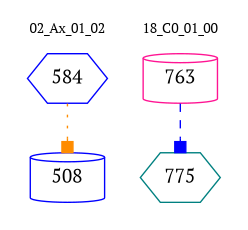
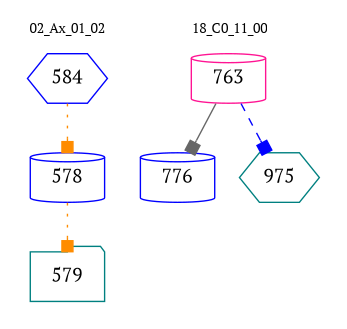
  digraph {
    fontname="PT Serif"
    node [color=blue fontname="PT Serif" shape=cylinder]
    edge [arrowhead=box color=darkorange fontname="PT Serif" style=dotted]
-   n1 [label=508]
+   n1 [label=578]
    n2 [label=584 shape=hexagon]
+   n3 [color=teal label=579 shape=folder]
    n4 [color=deeppink label=763]
-   n6 [color=teal label=775 shape=hexagon]
+   n5 [label=776]
+   n6 [color=teal label=975 shape=hexagon]
    subgraph cluster_1 {
      color=white
      fontsize=10
      label="02_Ax_01_02"
      n1
      n2
+     n3
    }
    subgraph cluster_2 {
      color=white
      fontsize=10
-     label="18_C0_01_00"
+     label="18_C0_11_00"
      n4
+     n5
      n6
    }
+   n1 -> n3
    n2 -> n1
+   n4 -> n5 [color=gray40 style=solid]
    n4 -> n6 [color=blue style=dashed]
  }
